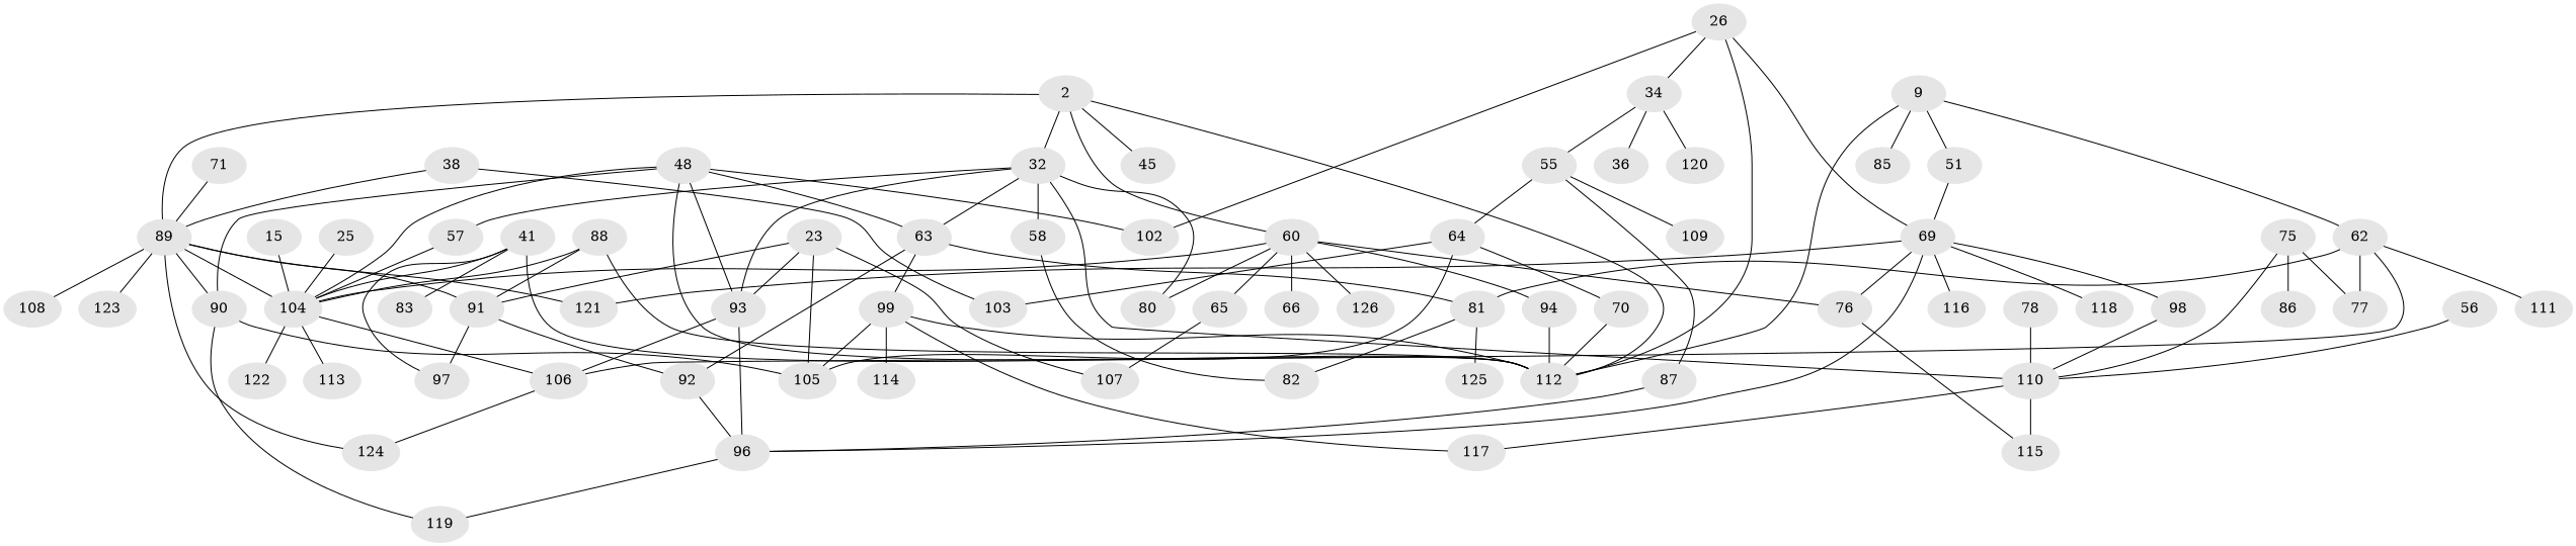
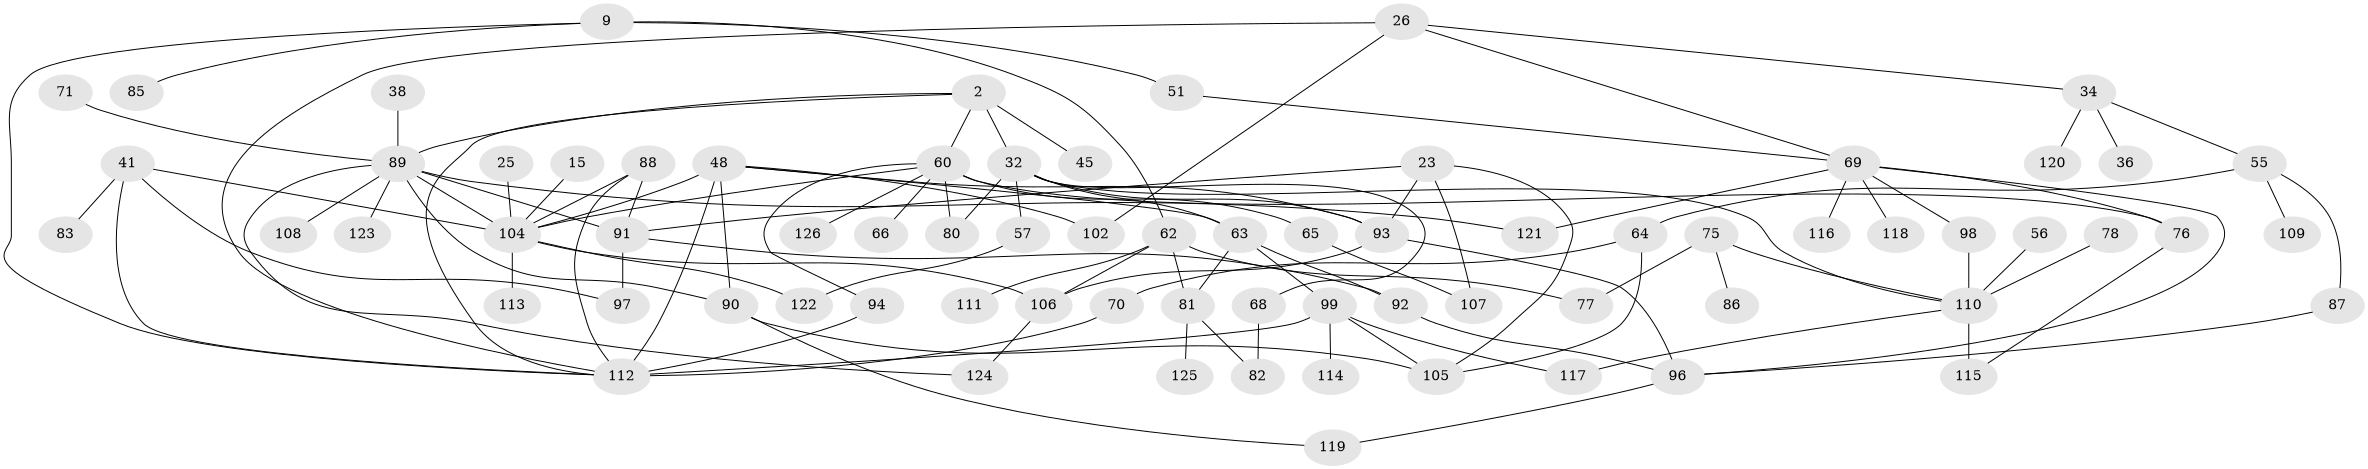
  graph {
    node [color=gray90 style=filled]
    32 [super="+14"]
    93 [super="+74"]
    57
    63 [super="+20+29"]
-   68 [label=58]
+   68
    80
    110 [super="+72"]
    2
    45
    60 [super="+58+18+10"]
    89 [super="+52"]
    112 [super="+43+73"]
    104 [super="+8+17+21+37"]
    65
    66
    76 [super="+42"]
    94
    126
    91 [super="+61"]
    90
    121
    108
    123
    124
    9
    51
    62
    85
    69 [super="+53"]
    77
    81
    106 [super="+101"]
    111
    113
    122
    15
    97
    92 [super="+39"]
    23
    105
    107
    96 [super="+44"]
    25
    26 [super="+11"]
    34
    102 [super="+79"]
    36
    55
    120
    98
    116
    118
    99
    82
    115
    117
    64
    87
    109
    38
-   103
    41
    83
    48 [super="+7+16"]
    119
    70
    56
    125
    114
    71
    75
    86
    78
    88 [super="+84"]
    32 -- 93
    32 -- 57
    32 -- 63
    32 -- 68
    32 -- 80
    32 -- 110
    93 -- 106
    93 -- 96
-   57 -- 104
+   57 -- 122
    63 -- 81
    63 -- 92
    63 -- 99
    68 -- 82
    110 -- 115 [weight=2]
    110 -- 117
    2 -- 32 [weight=2]
    2 -- 45
    2 -- 60
    2 -- 89
    2 -- 112
    60 -- 80
    60 -- 104 [weight=3]
    60 -- 65
    60 -- 66
    60 -- 76 [weight=4]
    60 -- 94
    60 -- 126
    89 -- 104
    89 -- 91
    89 -- 90
    89 -- 121
    89 -- 108
    89 -- 123
    89 -- 124
    104 -- 106
    104 -- 113
    104 -- 122
    65 -- 107
    76 -- 115
    94 -- 112
    91 -- 97
    91 -- 92
    90 -- 105
    90 -- 119
    9 -- 112
    9 -- 51
    9 -- 62
    9 -- 85
    51 -- 69
    62 -- 77
    62 -- 81
    62 -- 106
    62 -- 111
    69 -- 76
    69 -- 121
    69 -- 96
    69 -- 98
    69 -- 116
    69 -- 118
    81 -- 82
    81 -- 125
    106 -- 124
    15 -- 104
    92 -- 96
    23 -- 93
    23 -- 91
    23 -- 105
    23 -- 107
    96 -- 119
    25 -- 104
    26 -- 112
    26 -- 69
    26 -- 34
    26 -- 102
    34 -- 36
    34 -- 55
    34 -- 120
    55 -- 64
    55 -- 87
    55 -- 109
    98 -- 110
    99 -- 112
    99 -- 105
    99 -- 117
    99 -- 114
    64 -- 105
-   64 -- 103
    64 -- 70
    87 -- 96
    38 -- 89
-   38 -- 103
    41 -- 112
    41 -- 104
    41 -- 97
    41 -- 83
    48 -- 93
    48 -- 63
    48 -- 112 [weight=2]
    48 -- 104 [weight=2]
    48 -- 90
    48 -- 102
    70 -- 112
    56 -- 110
    71 -- 89
    75 -- 110
    75 -- 77
    75 -- 86
    78 -- 110
    88 -- 112
    88 -- 104 [weight=2]
    88 -- 91
  }
